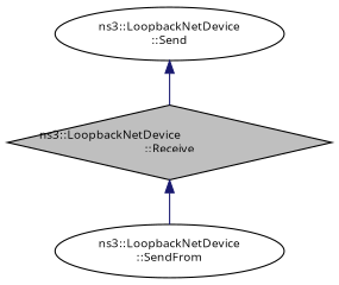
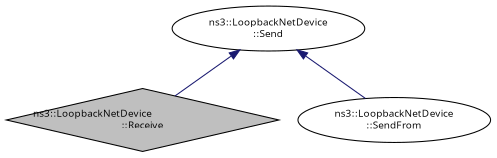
  digraph {
    fontname="Open Sans"
    rankdir=TB
    node [color=black fillcolor=white fontname="Open Sans" fontsize=10 shape=ellipse style=filled]
    edge [color=midnightblue dir=back fontname="Open Sans" fontsize=10 labelfontname=Helvetica labelfontsize=10 style=solid]
    n1 [fillcolor=grey75 fontcolor=black height=0.2 label="ns3::LoopbackNetDevice\l::Receive" shape=diamond width=0.4]
    n2 [height=0.2 label="ns3::LoopbackNetDevice\l::SendFrom" width=0.4]
    n3 [height=0.2 label="ns3::LoopbackNetDevice\l::Send" width=0.4]
-   n1 -> n2
+   n3 -> n2
    n3 -> n1
  }
